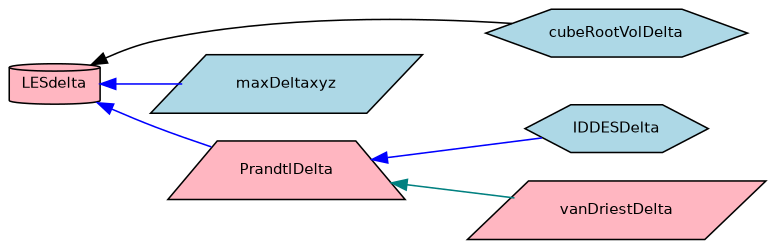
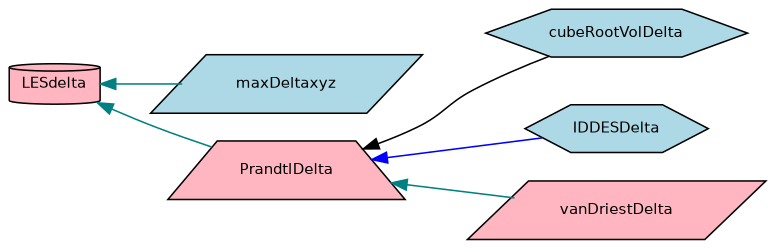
  digraph {
    rankdir=LR
    node [color=black fillcolor=lightpink fontname=Helvetica fontsize=10 shape=hexagon style=filled]
    edge [color=blue dir=back fontname=Helvetica fontsize=10 labelfontname=Helvetica labelfontsize=10 style=solid]
    n1 [height=0.2 label=LESdelta shape=cylinder width=0.4]
    n2 [fillcolor=lightblue height=0.2 label=cubeRootVolDelta width=0.4]
    n3 [fillcolor=lightblue height=0.2 label=maxDeltaxyz shape=parallelogram width=0.4]
    n4 [height=0.2 label=PrandtlDelta shape=trapezium width=0.4]
    n5 [fillcolor=lightblue height=0.2 label=IDDESDelta width=0.4]
    n6 [height=0.2 label=vanDriestDelta shape=parallelogram width=0.4]
-   n1 -> n2 [color=black]
-   n1 -> n3
-   n1 -> n4
+   n4 -> n2 [color=black]
+   n1 -> n3 [color=teal]
+   n1 -> n4 [color=teal]
    n4 -> n5
    n4 -> n6 [color=teal]
  }
